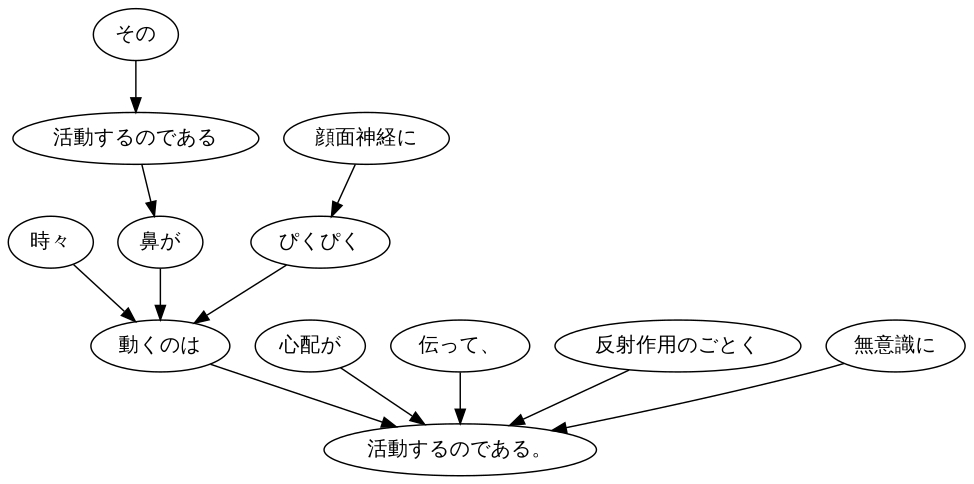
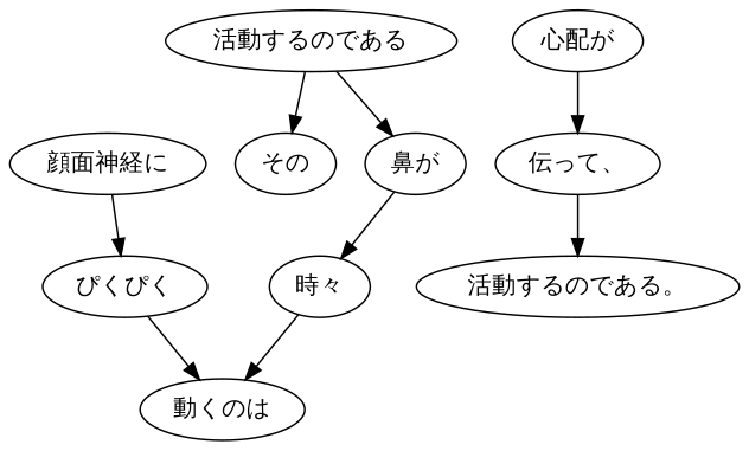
  digraph {
    n1 [label="時々"]
    n2 [label="動くのは"]
    n3 [label="活動するのである。"]
    n4 [label="その"]
    n5 [label="活動するのである"]
    n6 [label="鼻が"]
    n7 [label="ぴくぴく"]
    n8 [label="心配が"]
    n9 [label="伝って、"]
    n10 [label="顔面神経に"]
-   n11 [label="反射作用のごとく"]
-   n12 [label="無意識に"]
    n1 -> n2
-   n2 -> n3
-   n4 -> n5
+   n5 -> n4
    n5 -> n6
-   n6 -> n2
+   n6 -> n1
    n7 -> n2
-   n8 -> n3
+   n8 -> n9
    n9 -> n3
    n10 -> n7
-   n11 -> n3
-   n12 -> n3
  }
